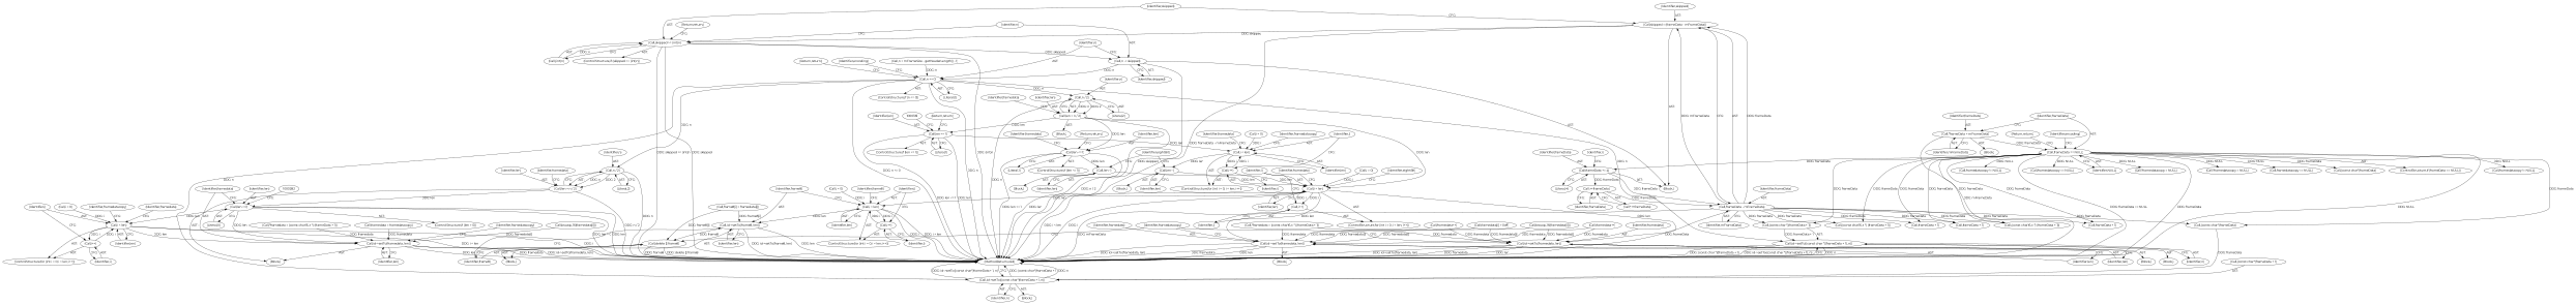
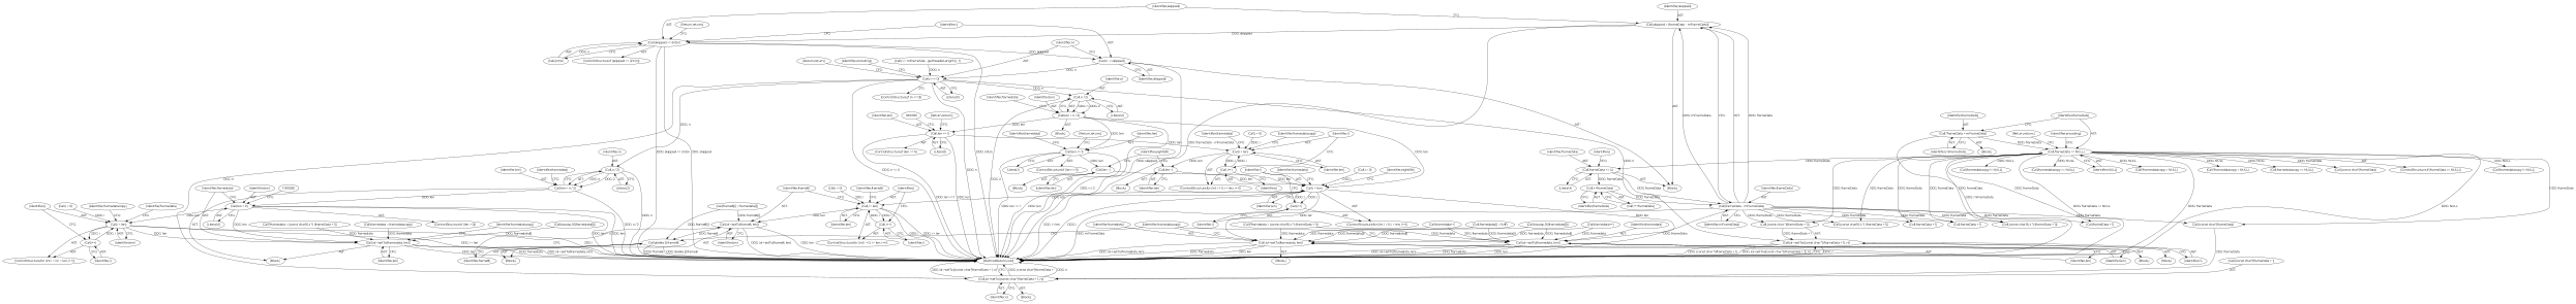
  digraph {
    fontname=Montserrat
    node [fontname=Montserrat]
    edge [fontname=Montserrat]
    n1 [label="(Call,skipped = (frameData - mFrameData))"]
    n2 [label="(Call,frameData - mFrameData)"]
    n3 [label="(Call,skipped >= (int)n)"]
    n4 [label="(MethodReturn,void)"]
    n5 [label="(Block,)"]
    n6 [label="(Call,frameData + 1)"]
    n7 [label="(Call,(const char16_t *) (frameData + 1))"]
    n8 [label="(Call,frameData + 1)"]
    n9 [label="(Call,(const char16_t *) (frameData + 1))"]
    n10 [label="(Call,(const char*)frameData)"]
    n11 [label="(Identifier,mFrameData)"]
    n12 [label="(Call,frameData + 1)"]
    n13 [label="(Call,(const char *)(frameData + 1))"]
    n14 [label="(Call,n -= skipped)"]
    n15 [label="(ControlStructure,if (skipped >= (int)n))"]
    n16 [label="(Call,(int)n)"]
    n17 [label="(Call,id->setTo((const char*)frameData + 1, n))"]
    n18 [label="(Call,id->setTo((const char *)(frameData + 1), n))"]
    n19 [label="(Call,frameData += 4)"]
    n20 [label="(Call,++frameData)"]
    n21 [label="(Literal,4)"]
    n22 [label="(Call,*++frameData)"]
    n23 [label="(Identifier,frameData)"]
    n24 [label="(Call,frameData == NULL)"]
    n25 [label="(Call,framedatacopy == NULL)"]
    n26 [label="(Call,*framedatacopy = NULL)"]
    n27 [label="(Call,*framedatacopy = NULL)"]
    n28 [label="(Call,framedatacopy == NULL)"]
    n29 [label="(Call,(const char*)frameData)"]
    n30 [label="(Identifier,NULL)"]
    n31 [label="(ControlStructure,if (frameData == NULL))"]
    n32 [label="(Call,framedatacopy != NULL)"]
    n33 [label="(Call,framedatacopy != NULL)"]
    n34 [label="(Call,*frameData = mFrameData)"]
    n35 [label="(Block,)"]
    n36 [label="(Identifier,mFrameData)"]
    n37 [label="(Call,n <= 0)"]
    n38 [label="(Identifier,skipped)"]
    n39 [label="(Call,n / 2)"]
    n40 [label="(Call,n / 2)"]
    n41 [label="(ControlStructure,if (n <= 0))"]
    n42 [label="(Literal,0)"]
    n43 [label="(Identifier,n)"]
    n44 [label="(Block,)"]
    n45 [label="(Identifier,n)"]
    n46 [label="(Block,)"]
    n47 [label="(Call,len = n / 2)"]
    n48 [label="(Literal,2)"]
    n49 [label="(Call,len = n / 2)"]
    n50 [label="(Literal,2)"]
    n51 [label="(Call,len > 0)"]
    n52 [label="(Block,)"]
    n53 [label="(Call,i < len)"]
    n54 [label="(Call,id->setTo(framedata, len))"]
    n55 [label="(ControlStructure,if (len > 0))"]
    n56 [label="(Literal,0)"]
    n57 [label="(Call,i++)"]
    n58 [label="(Identifier,len)"]
    n59 [label="(ControlStructure,for (int i = 0; i < len; i++))"]
    n60 [label="(Identifier,len)"]
    n61 [label="(Identifier,i)"]
    n62 [label="(Call,len <= 1)"]
    n63 [label="(Call,i < len)"]
    n64 [label="(Call,len <= 1)"]
    n65 [label="(Block,)"]
    n66 [label="(Call,i < len)"]
    n67 [label="(ControlStructure,if (len <= 1))"]
    n68 [label="(Literal,1)"]
    n69 [label="(Call,i++)"]
    n70 [label="(Call,i < len)"]
    n71 [label="(Call,id->setTo(framedata, len))"]
    n72 [label="(Call,id->setTo(framedata, len))"]
    n73 [label="(Identifier,len)"]
    n74 [label="(ControlStructure,for (int i = 0; i < len; i++))"]
    n75 [label="(Call,len--)"]
    n76 [label="(ControlStructure,if (len <= 1))"]
    n77 [label="(Literal,1)"]
    n78 [label="(Call,i++)"]
    n79 [label="(Call,len--)"]
    n80 [label="(ControlStructure,for (int i = 0; i < len; i++))"]
    n81 [label="(Identifier,len)"]
    n82 [label="(Identifier,i)"]
    n83 [label="(Block,)"]
    n84 [label="(Identifier,len)"]
    n85 [label="(Identifier,i)"]
    n86 [label="(Call,i++)"]
    n87 [label="(Call,id->setTo(frame8, len))"]
    n88 [label="(ControlStructure,for (int i = 0; i < len; i++))"]
    n89 [label="(Identifier,len)"]
    n90 [label="(Block,)"]
    n91 [label="(Identifier,len)"]
    n92 [label="(Block,)"]
    n93 [label="(Identifier,len)"]
    n94 [label="(Identifier,i)"]
    n95 [label="(Call,delete [] frame8)"]
    n96 [label="(Block,)"]
    n97 [label="(Identifier,len)"]
    n98 [label="(Identifier,frame8)"]
    n99 [label="(Identifier,len)"]
    n100 [label="(Block,)"]
    n101 [label="(Return,return;)"]
    n102 [label="(Identifier,framedata)"]
    n103 [label="(Identifier,frameData)"]
    n104 [label="(Call,i = 0)"]
    n105 [label="(Call,i = 0)"]
    n106 [label="(Call,bswap_16(framedata[i]))"]
    n107 [label="(Identifier,i)"]
    n108 [label="(Identifier,n)"]
    n109 [label="(Identifier,n)"]
    n110 [label="(Call,framedata++)"]
    n111 [label="(Identifier,framedatacopy)"]
    n112 [label="(Call,bswap_16(framedata[i]))"]
    n113 [label="(Identifier,framedatacopy)"]
    n114 [label="(Call,i = 0)"]
    n115 [label="(Identifier,framedatacopy)"]
    n116 [label="(Call,frame8[i] = framedata[i])"]
    n117 [label="(Identifier,eightBit)"]
    n118 [label="(Identifier,frame8)"]
    n119 [label="(Identifier,frameData)"]
    n120 [label="(Return,return;)"]
    n121 [label="(Identifier,framedata)"]
    n122 [label="(Call,*framedata = (const char16_t *) (frameData + 1))"]
    n123 [label="(Return,return;)"]
    n124 [label="(Call,framedata++)"]
    n125 [label="(Call,framedata[i] > 0xff)"]
    n126 [label="(Identifier,framedata)"]
    n127 [label="(Identifier,eightBit)"]
    n128 [label="(Identifier,i)"]
    n129 [label="(Return,return;)"]
    n130 [label="(Identifier,skipped)"]
    n131 [label="(Call,(const char*)frameData + 1)"]
    n132 [label="(Call,*framedata = (const char16_t *) (frameData + 1))"]
    n133 [label="(Identifier,framedata)"]
    n134 [label="(Identifier,n)"]
    n135 [label="(Identifier,i)"]
    n136 [label="(Identifier,len)"]
    n137 [label="(Call,i = 0)"]
    n138 [label="(Identifier,framedatacopy)"]
    n139 [label="(Identifier,framedata)"]
    n140 [label="(Identifier,framedata)"]
    n141 [label="(Identifier,framedata)"]
    n142 [label="(Identifier,i)"]
    n143 [label="(Identifier,len)"]
    n144 [label="(Identifier,i)"]
    n145 [label="(Identifier,frameData)"]
    n146 [label="(Identifier,frameData)"]
    n147 [label="(Identifier,encoding)"]
    n148 [label="(Identifier,len)"]
    n149 [label="(Return,return;)"]
    n150 [label="(Call,n = mFrameSize - getHeaderLength() - 1)"]
    n151 [label="(Identifier,frame8)"]
    n152 [label="(Call,framedata = framedatacopy)"]
    n153 [label="(Identifier,len)"]
    n154 [label="(Identifier,skipped)"]
    n155 [label="(Identifier,len)"]
    n156 [label="(Identifier,framedata)"]
    n157 [label="(Identifier,encoding)"]
    n158 [label="(Identifier,n)"]
    n159 [label="(Identifier,framedata)"]
    1000282
    1000361
    n1 -> n2 [label="CFG: "]
    n1 -> n3 [label="DDG: skipped"]
    n1 -> n4 [label="DDG: frameData - mFrameData"]
    n1 -> n5 [label="AST: "]
    n2 -> n1 [label="AST: "]
    n2 -> n1 [label="DDG: frameData"]
    n2 -> n1 [label="DDG: mFrameData"]
    n2 -> n4 [label="DDG: mFrameData"]
    n2 -> n4 [label="DDG: frameData"]
    n2 -> n6 [label="DDG: frameData"]
    n2 -> n7 [label="DDG: frameData"]
    n2 -> n8 [label="DDG: frameData"]
    n2 -> n9 [label="DDG: frameData"]
    n2 -> n10 [label="DDG: frameData"]
    n2 -> n11 [label="CFG: "]
    n2 -> n12 [label="DDG: frameData"]
    n2 -> n13 [label="DDG: frameData"]
    n3 -> n4 [label="DDG: skipped"]
    n3 -> n4 [label="DDG: (int)n"]
    n3 -> n4 [label="DDG: skipped >= (int)n"]
    n3 -> n14 [label="DDG: skipped"]
    n3 -> n15 [label="AST: "]
    n3 -> n16 [label="CFG: "]
    n4 -> n17 [label="CFG: "]
    n4 -> n18 [label="CFG: "]
    n10 -> n17 [label="DDG: frameData"]
    n11 -> n2 [label="AST: "]
    n13 -> n18 [label="AST: "]
    n13 -> n18 [label="DDG: frameData + 1"]
    n14 -> n4 [label="DDG: skipped"]
    n14 -> n5 [label="AST: "]
    n14 -> n37 [label="DDG: n"]
    n14 -> n38 [label="CFG: "]
    n16 -> n3 [label="AST: "]
    n16 -> n3 [label="DDG: n"]
    n17 -> n4 [label="DDG: (const char*)frameData + 1"]
    n17 -> n4 [label="DDG: n"]
    n17 -> n4 [label="DDG: id->setTo((const char*)frameData + 1, n)"]
    n17 -> n43 [label="CFG: "]
    n17 -> n44 [label="AST: "]
    n18 -> n4 [label="DDG: n"]
    n18 -> n4 [label="DDG: id->setTo((const char *)(frameData + 1), n)"]
    n18 -> n4 [label="DDG: (const char *)(frameData + 1)"]
    n18 -> n45 [label="CFG: "]
    n18 -> n46 [label="AST: "]
    n19 -> n2 [label="DDG: frameData"]
    n19 -> n5 [label="AST: "]
    n19 -> n20 [label="DDG: frameData"]
    n19 -> n21 [label="CFG: "]
    n20 -> n2 [label="DDG: frameData"]
    n20 -> n22 [label="AST: "]
    n20 -> n23 [label="CFG: "]
    n21 -> n19 [label="AST: "]
    n22 -> n20 [label="CFG: "]
    n23 -> n20 [label="AST: "]
    n24 -> n4 [label="DDG: frameData"]
    n24 -> n4 [label="DDG: NULL"]
    n24 -> n4 [label="DDG: frameData == NULL"]
    n24 -> n6 [label="DDG: frameData"]
    n24 -> n7 [label="DDG: frameData"]
    n24 -> n8 [label="DDG: frameData"]
    n24 -> n9 [label="DDG: frameData"]
    n24 -> n10 [label="DDG: frameData"]
    n24 -> n12 [label="DDG: frameData"]
    n24 -> n13 [label="DDG: frameData"]
    n24 -> n19 [label="DDG: frameData"]
    n24 -> n25 [label="DDG: NULL"]
    n24 -> n26 [label="DDG: NULL"]
    n24 -> n27 [label="DDG: NULL"]
    n24 -> n28 [label="DDG: NULL"]
    n24 -> n29 [label="DDG: frameData"]
    n24 -> n30 [label="CFG: "]
    n24 -> n31 [label="AST: "]
    n24 -> n32 [label="DDG: NULL"]
    n24 -> n33 [label="DDG: NULL"]
    n30 -> n24 [label="AST: "]
    n34 -> n4 [label="DDG: mFrameData"]
    n34 -> n24 [label="DDG: frameData"]
    n34 -> n35 [label="AST: "]
    n34 -> n36 [label="CFG: "]
    n36 -> n34 [label="AST: "]
    n37 -> n4 [label="DDG: n"]
    n37 -> n4 [label="DDG: n <= 0"]
    n37 -> n17 [label="DDG: n"]
    n37 -> n18 [label="DDG: n"]
    n37 -> n39 [label="DDG: n"]
    n37 -> n40 [label="DDG: n"]
-   n37 -> n41 [label="AST: "]
+   n37 -> n41 [label="CFG: "]
    n37 -> n42 [label="CFG: "]
    n38 -> n14 [label="AST: "]
    n39 -> n4 [label="DDG: n"]
    n39 -> n47 [label="AST: "]
    n39 -> n47 [label="DDG: n"]
    n39 -> n47 [label="DDG: 2"]
    n39 -> n48 [label="CFG: "]
    n40 -> n4 [label="DDG: n"]
    n40 -> n49 [label="AST: "]
    n40 -> n49 [label="DDG: n"]
    n40 -> n49 [label="DDG: 2"]
    n40 -> n50 [label="CFG: "]
    n42 -> n37 [label="AST: "]
    n43 -> n17 [label="AST: "]
    n45 -> n18 [label="AST: "]
    n47 -> n4 [label="DDG: n / 2"]
    n47 -> n39 [label="CFG: "]
    n47 -> n51 [label="DDG: len"]
    n47 -> n52 [label="AST: "]
    n48 -> n39 [label="AST: "]
    n49 -> n4 [label="DDG: n / 2"]
    n49 -> n40 [label="CFG: "]
    n49 -> n62 [label="DDG: len"]
    n49 -> n63 [label="DDG: len"]
    n49 -> n64 [label="DDG: len"]
    n49 -> n65 [label="AST: "]
    n50 -> n40 [label="AST: "]
    n51 -> n4 [label="DDG: len"]
    n51 -> n4 [label="DDG: len > 0"]
    n51 -> n53 [label="DDG: len"]
    n51 -> n54 [label="DDG: len"]
    n51 -> n55 [label="AST: "]
    n51 -> n56 [label="CFG: "]
    n53 -> n4 [label="DDG: i"]
    n53 -> n4 [label="DDG: i < len"]
    n53 -> n54 [label="DDG: len"]
    n53 -> n57 [label="DDG: i"]
    n53 -> n58 [label="CFG: "]
    n53 -> n59 [label="AST: "]
    n54 -> n4 [label="DDG: len"]
    n54 -> n4 [label="DDG: framedata"]
    n54 -> n4 [label="DDG: id->setTo(framedata, len)"]
    n54 -> n52 [label="AST: "]
    n54 -> n60 [label="CFG: "]
    n56 -> n51 [label="AST: "]
    n57 -> n53 [label="DDG: i"]
    n57 -> n59 [label="AST: "]
    n57 -> n61 [label="CFG: "]
    n58 -> n53 [label="AST: "]
    n60 -> n54 [label="AST: "]
    n61 -> n57 [label="AST: "]
    n62 -> n4 [label="DDG: len"]
    n62 -> n4 [label="DDG: len <= 1"]
    n62 -> n66 [label="DDG: len"]
    n62 -> n67 [label="AST: "]
    n62 -> n68 [label="CFG: "]
    n63 -> n4 [label="DDG: i < len"]
    n63 -> n4 [label="DDG: i"]
    n63 -> n69 [label="DDG: i"]
    n63 -> n70 [label="DDG: len"]
    n63 -> n71 [label="DDG: len"]
    n63 -> n72 [label="DDG: len"]
    n63 -> n73 [label="CFG: "]
    n63 -> n74 [label="AST: "]
    n64 -> n4 [label="DDG: len <= 1"]
    n64 -> n4 [label="DDG: len"]
    n64 -> n75 [label="DDG: len"]
    n64 -> n76 [label="AST: "]
    n64 -> n77 [label="CFG: "]
    n66 -> n78 [label="DDG: i"]
    n66 -> n79 [label="DDG: len"]
    n66 -> n80 [label="AST: "]
    n66 -> n81 [label="CFG: "]
    n68 -> n62 [label="AST: "]
    n69 -> n63 [label="DDG: i"]
    n69 -> n74 [label="AST: "]
    n69 -> n85 [label="CFG: "]
    n70 -> n4 [label="DDG: i"]
    n70 -> n4 [label="DDG: i < len"]
    n70 -> n86 [label="DDG: i"]
    n70 -> n87 [label="DDG: len"]
    n70 -> n88 [label="AST: "]
    n70 -> n89 [label="CFG: "]
    n71 -> n4 [label="DDG: framedata"]
    n71 -> n4 [label="DDG: len"]
    n71 -> n4 [label="DDG: id->setTo(framedata, len)"]
    n71 -> n90 [label="AST: "]
    n71 -> n91 [label="CFG: "]
    n72 -> n4 [label="DDG: id->setTo(framedata, len)"]
    n72 -> n4 [label="DDG: len"]
    n72 -> n4 [label="DDG: framedata"]
    n72 -> n92 [label="AST: "]
    n72 -> n93 [label="CFG: "]
    n73 -> n63 [label="AST: "]
    n75 -> n63 [label="DDG: len"]
    n75 -> n99 [label="CFG: "]
    n75 -> n100 [label="AST: "]
    n77 -> n64 [label="AST: "]
    n78 -> n66 [label="DDG: i"]
    n78 -> n80 [label="AST: "]
    n78 -> n82 [label="CFG: "]
    n79 -> n63 [label="DDG: len"]
    n79 -> n83 [label="AST: "]
    n79 -> n84 [label="CFG: "]
    n81 -> n66 [label="AST: "]
    n82 -> n78 [label="AST: "]
    n84 -> n79 [label="AST: "]
    n85 -> n69 [label="AST: "]
    n86 -> n70 [label="DDG: i"]
    n86 -> n88 [label="AST: "]
    n86 -> n94 [label="CFG: "]
    n87 -> n4 [label="DDG: len"]
    n87 -> n4 [label="DDG: id->setTo(frame8, len)"]
    n87 -> n95 [label="DDG: frame8"]
    n87 -> n96 [label="AST: "]
    n87 -> n97 [label="CFG: "]
    n89 -> n70 [label="AST: "]
    n91 -> n71 [label="AST: "]
    n93 -> n72 [label="AST: "]
    n94 -> n86 [label="AST: "]
    n95 -> n4 [label="DDG: delete [] frame8"]
    n95 -> n4 [label="DDG: frame8"]
    n95 -> n96 [label="AST: "]
    n95 -> n98 [label="CFG: "]
    n97 -> n87 [label="AST: "]
    n98 -> n87 [label="CFG: "]
    n98 -> n95 [label="AST: "]
    n99 -> n75 [label="AST: "]
    n101 -> n3 [label="CFG: "]
    n102 -> n51 [label="CFG: "]
    n102 -> n54 [label="AST: "]
    n103 -> n19 [label="AST: "]
    n104 -> n66 [label="DDG: i"]
    n105 -> n53 [label="DDG: i"]
    n106 -> n54 [label="DDG: framedata[i]"]
    n107 -> n66 [label="AST: "]
    n107 -> n78 [label="CFG: "]
    n108 -> n3 [label="CFG: "]
    n108 -> n14 [label="AST: "]
    n109 -> n40 [label="AST: "]
    n110 -> n71 [label="DDG: framedata"]
    n110 -> n72 [label="DDG: framedata"]
    n111 -> n53 [label="CFG: "]
    n112 -> n71 [label="DDG: framedata[i]"]
    n112 -> n72 [label="DDG: framedata[i]"]
    n113 -> n66 [label="CFG: "]
    n114 -> n63 [label="DDG: i"]
    n115 -> n71 [label="CFG: "]
    n115 -> n72 [label="CFG: "]
    n115 -> n95 [label="CFG: "]
    n116 -> n87 [label="DDG: frame8[i]"]
    n116 -> n95 [label="DDG: frame8[i]"]
    n117 -> n63 [label="CFG: "]
    n118 -> n70 [label="CFG: "]
    n119 -> n34 [label="AST: "]
    n120 -> n24 [label="CFG: "]
    n121 -> n63 [label="CFG: "]
    n122 -> n71 [label="DDG: framedata"]
    n122 -> n72 [label="DDG: framedata"]
    n123 -> n62 [label="CFG: "]
    n124 -> n71 [label="DDG: framedata"]
    n124 -> n72 [label="DDG: framedata"]
    n125 -> n71 [label="DDG: framedata[i]"]
    n125 -> n72 [label="DDG: framedata[i]"]
    n126 -> n71 [label="AST: "]
    n127 -> n75 [label="CFG: "]
    n127 -> n79 [label="CFG: "]
    n128 -> n53 [label="AST: "]
    n128 -> n57 [label="CFG: "]
    n129 -> n37 [label="CFG: "]
    n130 -> n1 [label="AST: "]
    n131 -> n17 [label="AST: "]
    n132 -> n54 [label="DDG: framedata"]
    n133 -> n64 [label="CFG: "]
    n134 -> n39 [label="AST: "]
    n135 -> n63 [label="AST: "]
    n135 -> n69 [label="CFG: "]
    n136 -> n62 [label="AST: "]
    n137 -> n70 [label="DDG: i"]
    n138 -> n54 [label="CFG: "]
    n139 -> n49 [label="CFG: "]
    n140 -> n66 [label="CFG: "]
    n141 -> n53 [label="CFG: "]
    n142 -> n19 [label="CFG: "]
    n143 -> n47 [label="AST: "]
    n144 -> n70 [label="AST: "]
    n144 -> n86 [label="CFG: "]
    n145 -> n2 [label="AST: "]
    n146 -> n24 [label="AST: "]
    n146 -> n34 [label="CFG: "]
    n147 -> n37 [label="CFG: "]
    n148 -> n51 [label="AST: "]
    n149 -> n64 [label="CFG: "]
    n150 -> n37 [label="DDG: n"]
    n151 -> n70 [label="CFG: "]
    n151 -> n87 [label="AST: "]
    n152 -> n54 [label="DDG: framedata"]
    n153 -> n64 [label="AST: "]
    n154 -> n1 [label="CFG: "]
    n154 -> n3 [label="AST: "]
    n155 -> n49 [label="AST: "]
    n156 -> n47 [label="CFG: "]
    n157 -> n24 [label="CFG: "]
    n158 -> n14 [label="CFG: "]
    n158 -> n37 [label="AST: "]
    n159 -> n72 [label="AST: "]
    1000282 -> n51 [label="CFG: "]
    1000361 -> n62 [label="CFG: "]
  }
